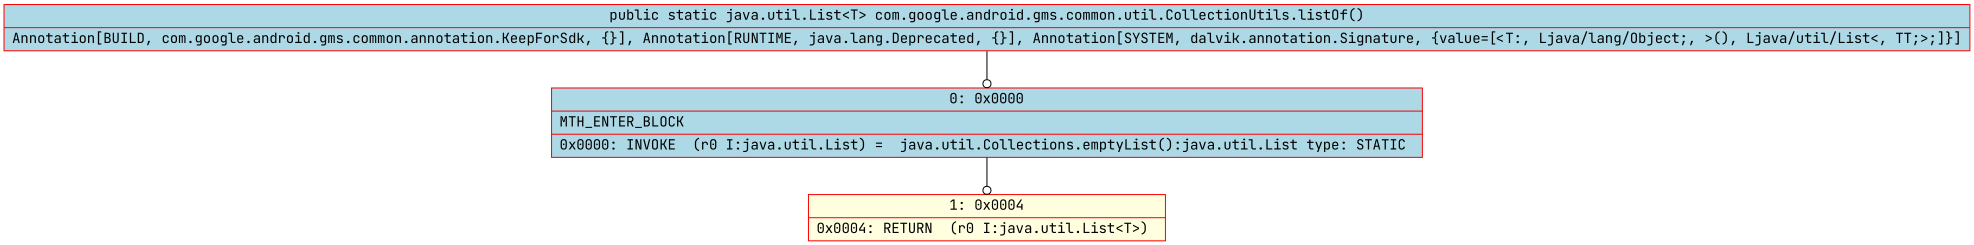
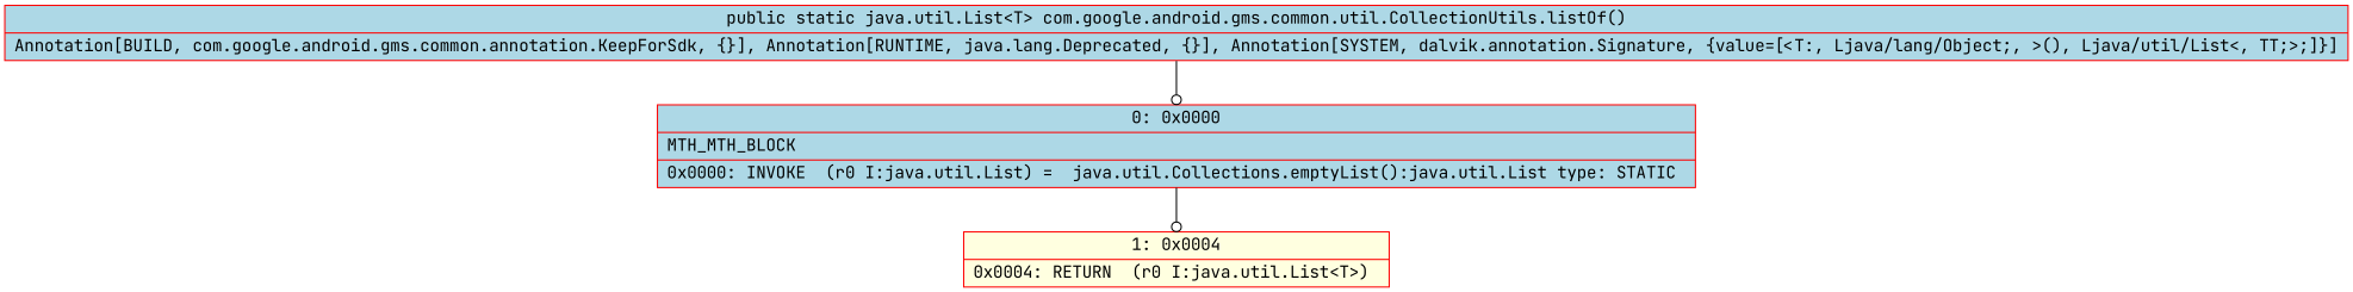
  digraph {
    fontname="JetBrains Mono"
    node [shape=record style=filled fillcolor=lightblue color=red fontname="JetBrains Mono"]
    edge [arrowhead=odot fontname="JetBrains Mono"]
-   n1 [label="{0\:\ 0x0000|MTH_ENTER_BLOCK\l|0x0000: INVOKE  (r0 I:java.util.List) =  java.util.Collections.emptyList():java.util.List type: STATIC \l}"]
+   n1 [label="{0\:\ 0x0000|MTH_MTH_BLOCK\l|0x0000: INVOKE  (r0 I:java.util.List) =  java.util.Collections.emptyList():java.util.List type: STATIC \l}"]
    n2 [label="{1\:\ 0x0004|0x0004: RETURN  (r0 I:java.util.List\<T\>) \l}" fillcolor=lightyellow]
    n3 [label="{public static java.util.List\<T\> com.google.android.gms.common.util.CollectionUtils.listOf()  | Annotation[BUILD, com.google.android.gms.common.annotation.KeepForSdk, \{\}], Annotation[RUNTIME, java.lang.Deprecated, \{\}], Annotation[SYSTEM, dalvik.annotation.Signature, \{value=[\<T:, Ljava\/lang\/Object;, \>(), Ljava\/util\/List\<, TT;\>;]\}]\l}"]
    n1 -> n2
    n3 -> n1
  }
